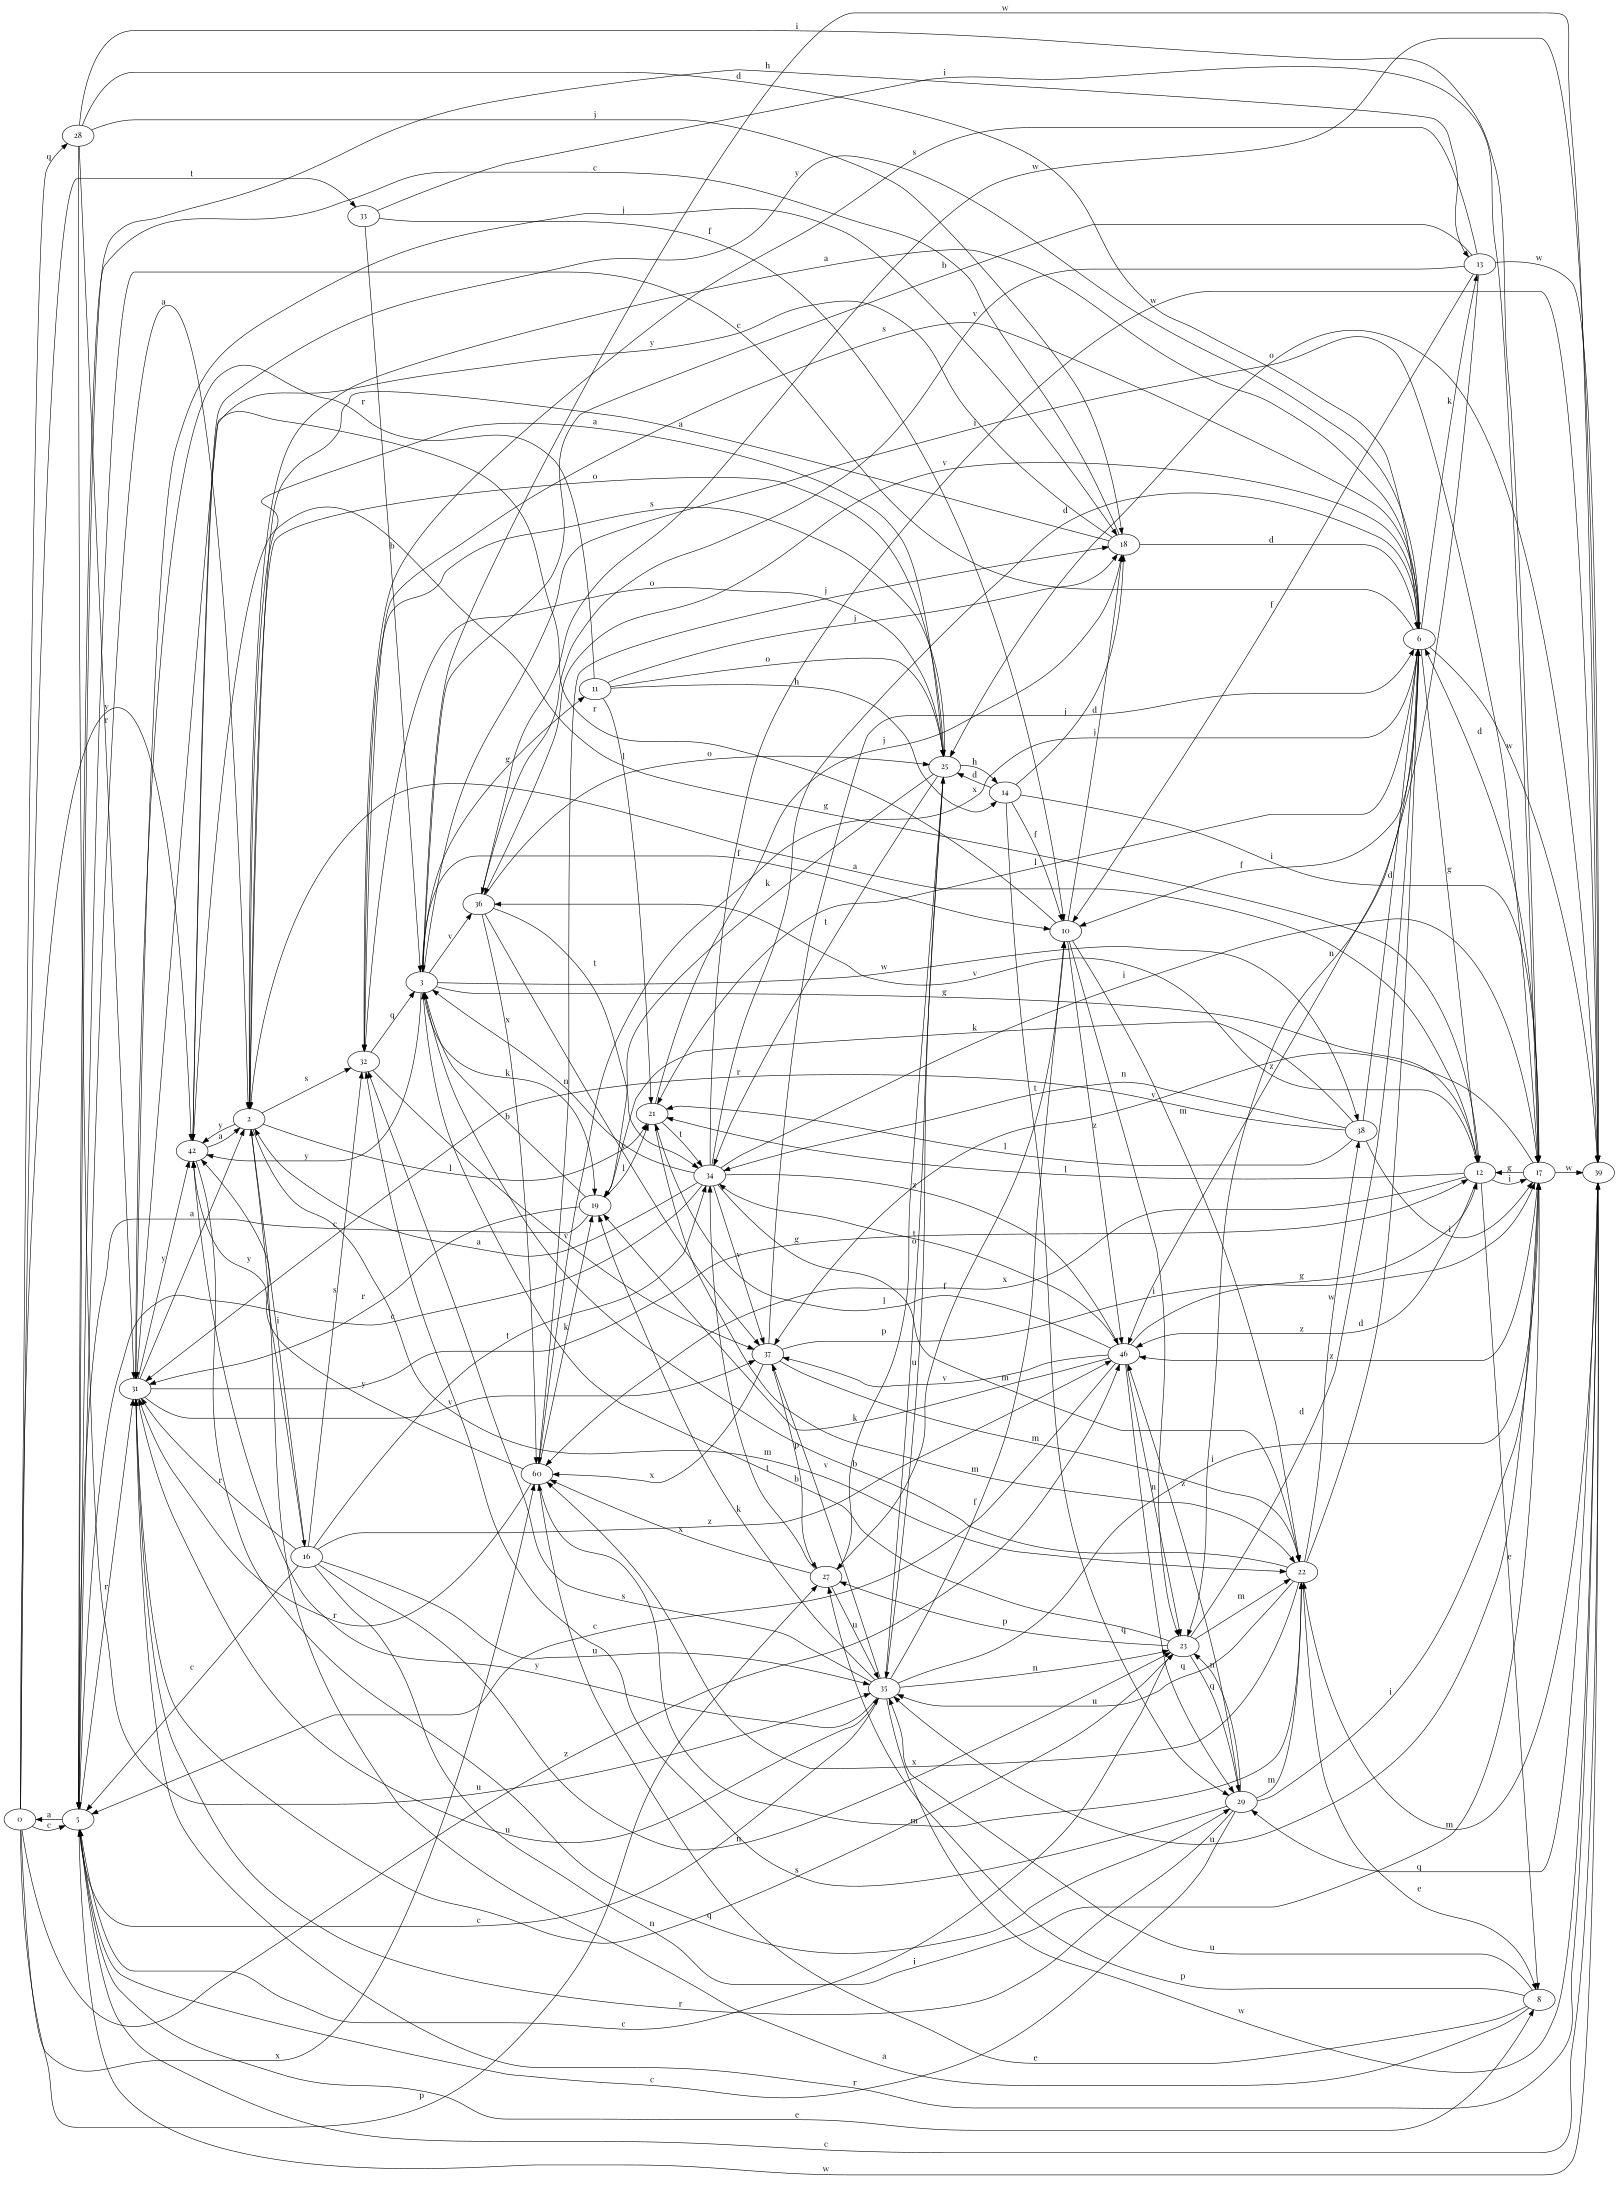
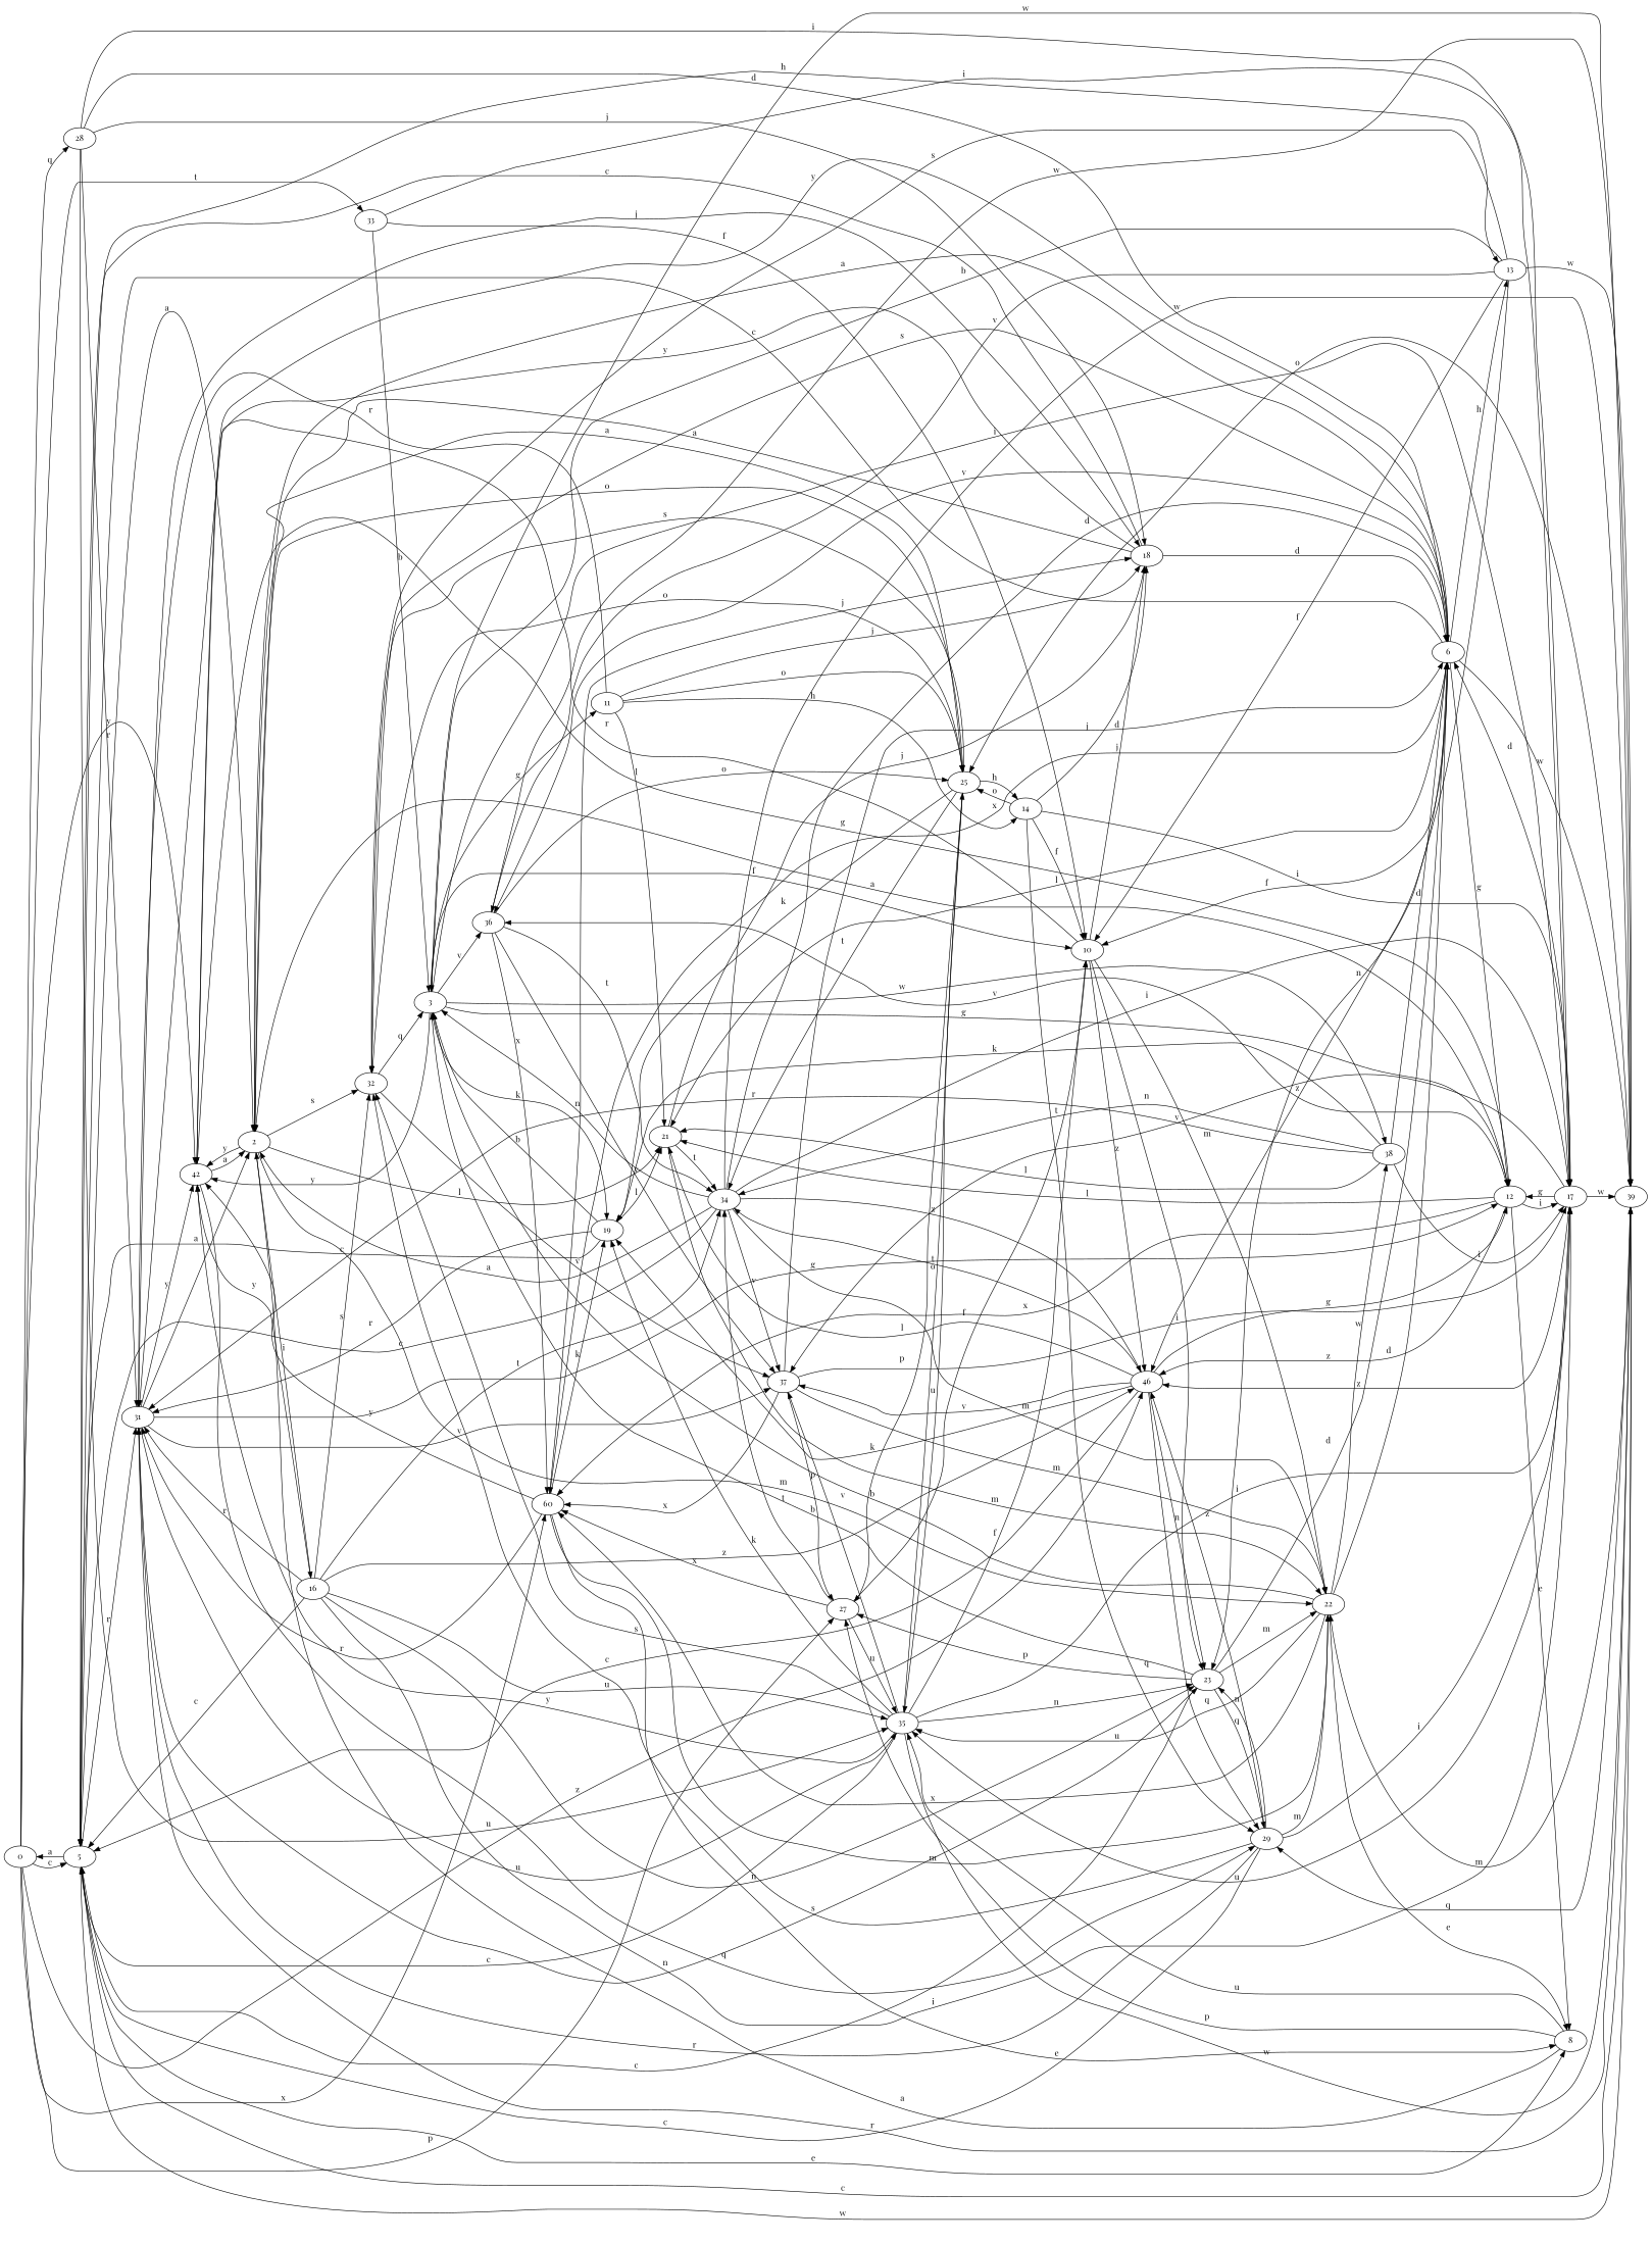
  strict digraph {
    fontname="Playfair Display"
    rankdir=LR
    node [fontname="Playfair Display"]
    edge [fontname="Playfair Display"]
    0
    5
    27
    28
    33
    n6 [label=60]
    42
    46
    2
    39
    8
    13
    31
    10
    35
    34
    17
    6
    18
    3
    22
    19
    12
    29
    21
    23
    37
    16
    25
    32
    38
    14
    11
    36
    0 -> 5 [label=c]
    0 -> 27 [label=p]
    0 -> 28 [label=q]
    0 -> 33 [label=t]
    0 -> n6 [label=x]
    0 -> 42 [label=y]
    0 -> 46 [label=z]
    5 -> 0 [label=a]
    5 -> 2 [label=a]
    5 -> 39 [label=w]
    5 -> 8 [label=e]
    5 -> 13 [label=h]
    5 -> 31 [label=r]
    27 -> n6 [label=x]
    27 -> 10 [label=f]
    27 -> 35 [label=u]
    27 -> 34 [label=t]
    28 -> 31 [label=r]
    28 -> 35 [label=u]
    28 -> 17 [label=i]
    28 -> 6 [label=d]
    28 -> 18 [label=j]
    33 -> 10 [label=f]
    33 -> 17 [label=i]
    33 -> 3 [label=b]
    n6 -> 42 [label=y]
-   8 -> n6 [label=e]
+   n6 -> 8 [label=e]
    n6 -> 31 [label=r]
    n6 -> 18 [label=j]
    n6 -> 22 [label=m]
    n6 -> 19 [label=k]
    42 -> 2 [label=a]
    42 -> 12 [label=g]
    42 -> 29 [label=q]
    46 -> 5 [label=c]
    46 -> 34 [label=t]
    46 -> 19 [label=k]
    46 -> 12 [label=g]
    46 -> 29 [label=q]
    46 -> 21 [label=l]
    46 -> 23 [label=n]
    46 -> 37 [label=v]
    2 -> 42 [label=y]
    2 -> 22 [label=m]
    2 -> 21 [label=l]
    2 -> 16 [label=i]
    2 -> 25 [label=o]
    2 -> 32 [label=s]
    39 -> 5 [label=c]
    39 -> 31 [label=r]
    39 -> 22 [label=m]
    39 -> 29 [label=q]
    39 -> 25 [label=o]
    8 -> 27 [label=p]
    8 -> 2 [label=a]
    8 -> 35 [label=u]
    13 -> 39 [label=w]
    13 -> 10 [label=f]
    13 -> 3 [label=b]
    13 -> 23 [label=n]
    13 -> 32 [label=s]
    13 -> 36 [label=v]
    31 -> 42 [label=y]
    31 -> 2 [label=a]
    31 -> 35 [label=u]
    31 -> 18 [label=j]
    31 -> 12 [label=g]
    31 -> 23 [label=n]
    31 -> 37 [label=v]
    10 -> 46 [label=z]
    10 -> 31 [label=r]
    10 -> 18 [label=j]
    10 -> 22 [label=m]
    10 -> 23 [label=n]
    35 -> 5 [label=c]
    35 -> 42 [label=y]
    35 -> 39 [label=w]
    35 -> 10 [label=f]
    35 -> 17 [label=i]
    35 -> 19 [label=k]
    35 -> 23 [label=n]
    35 -> 37 [label=v]
    35 -> 25 [label=o]
    35 -> 32 [label=s]
    34 -> 5 [label=c]
    34 -> 46 [label=z]
    34 -> 2 [label=a]
    34 -> 39 [label=w]
    34 -> 17 [label=i]
    34 -> 6 [label=d]
    34 -> 3 [label=n]
    34 -> 22 [label=m]
    34 -> 37 [label=v]
    17 -> 46 [label=z]
    17 -> 39 [label=w]
    17 -> 35 [label=u]
    17 -> 6 [label=d]
    17 -> 12 [label=g]
    17 -> 37 [label=v]
    6 -> 5 [label=c]
    6 -> n6 [label=x]
    6 -> 42 [label=y]
    6 -> 46 [label=z]
    6 -> 2 [label=a]
    6 -> 39 [label=w]
-   6 -> 13 [label=k]
+   6 -> 13 [label=h]
    6 -> 10 [label=f]
    6 -> 12 [label=g]
    6 -> 21 [label=l]
    6 -> 32 [label=s]
    6 -> 36 [label=v]
    18 -> 5 [label=c]
    18 -> 42 [label=y]
    18 -> 2 [label=a]
    18 -> 6 [label=d]
    3 -> 42 [label=y]
    3 -> 39 [label=w]
    3 -> 10 [label=f]
    3 -> 17 [label=i]
    3 -> 19 [label=k]
    3 -> 12 [label=g]
    3 -> 38 [label=w]
    3 -> 11 [label=g]
    3 -> 36 [label=v]
    22 -> n6 [label=x]
    22 -> 8 [label=e]
    22 -> 35 [label=u]
    22 -> 6 [label=d]
    22 -> 3 [label=b]
    22 -> 38 [label=w]
    19 -> 5 [label=c]
    19 -> 31 [label=r]
    19 -> 3 [label=b]
    19 -> 21 [label=l]
    12 -> n6 [label=x]
    12 -> 46 [label=z]
    12 -> 2 [label=a]
    12 -> 8 [label=e]
    12 -> 17 [label=i]
    12 -> 21 [label=l]
    12 -> 36 [label=v]
    29 -> 5 [label=c]
    29 -> 46 [label=z]
    29 -> 31 [label=r]
    29 -> 17 [label=i]
    29 -> 22 [label=m]
    29 -> 23 [label=n]
    29 -> 32 [label=s]
    21 -> 34 [label=t]
    21 -> 18 [label=j]
    21 -> 22 [label=m]
    23 -> 5 [label=c]
    23 -> 27 [label=p]
    23 -> 6 [label=d]
    23 -> 3 [label=b]
    23 -> 22 [label=m]
    23 -> 29 [label=q]
    37 -> 27 [label=p]
    37 -> n6 [label=x]
    37 -> 17 [label=i]
    37 -> 6 [label=d]
    37 -> 22 [label=m]
    16 -> 5 [label=c]
    16 -> 42 [label=y]
    16 -> 46 [label=z]
    16 -> 31 [label=r]
    16 -> 35 [label=u]
    16 -> 34 [label=t]
    16 -> 17 [label=i]
    16 -> 23 [label=n]
    16 -> 32 [label=s]
    25 -> 27 [label=p]
    25 -> 2 [label=a]
    25 -> 35 [label=u]
    25 -> 34 [label=t]
    25 -> 19 [label=k]
    25 -> 32 [label=s]
    25 -> 14 [label=h]
    32 -> 3 [label=q]
    32 -> 37 [label=v]
    32 -> 25 [label=o]
    38 -> 31 [label=r]
    38 -> 34 [label=t]
    38 -> 17 [label=i]
    38 -> 6 [label=d]
    38 -> 19 [label=k]
    38 -> 21 [label=l]
    14 -> 10 [label=f]
    14 -> 17 [label=i]
    14 -> 18 [label=j]
    14 -> 29 [label=q]
-   14 -> 25 [label=d]
+   14 -> 25 [label=o]
    11 -> 31 [label=r]
    11 -> 18 [label=j]
    11 -> 21 [label=l]
    11 -> 25 [label=o]
    11 -> 14 [label=h]
    36 -> n6 [label=x]
    36 -> 39 [label=w]
    36 -> 34 [label=t]
    36 -> 37 [label=v]
    36 -> 25 [label=o]
  }
